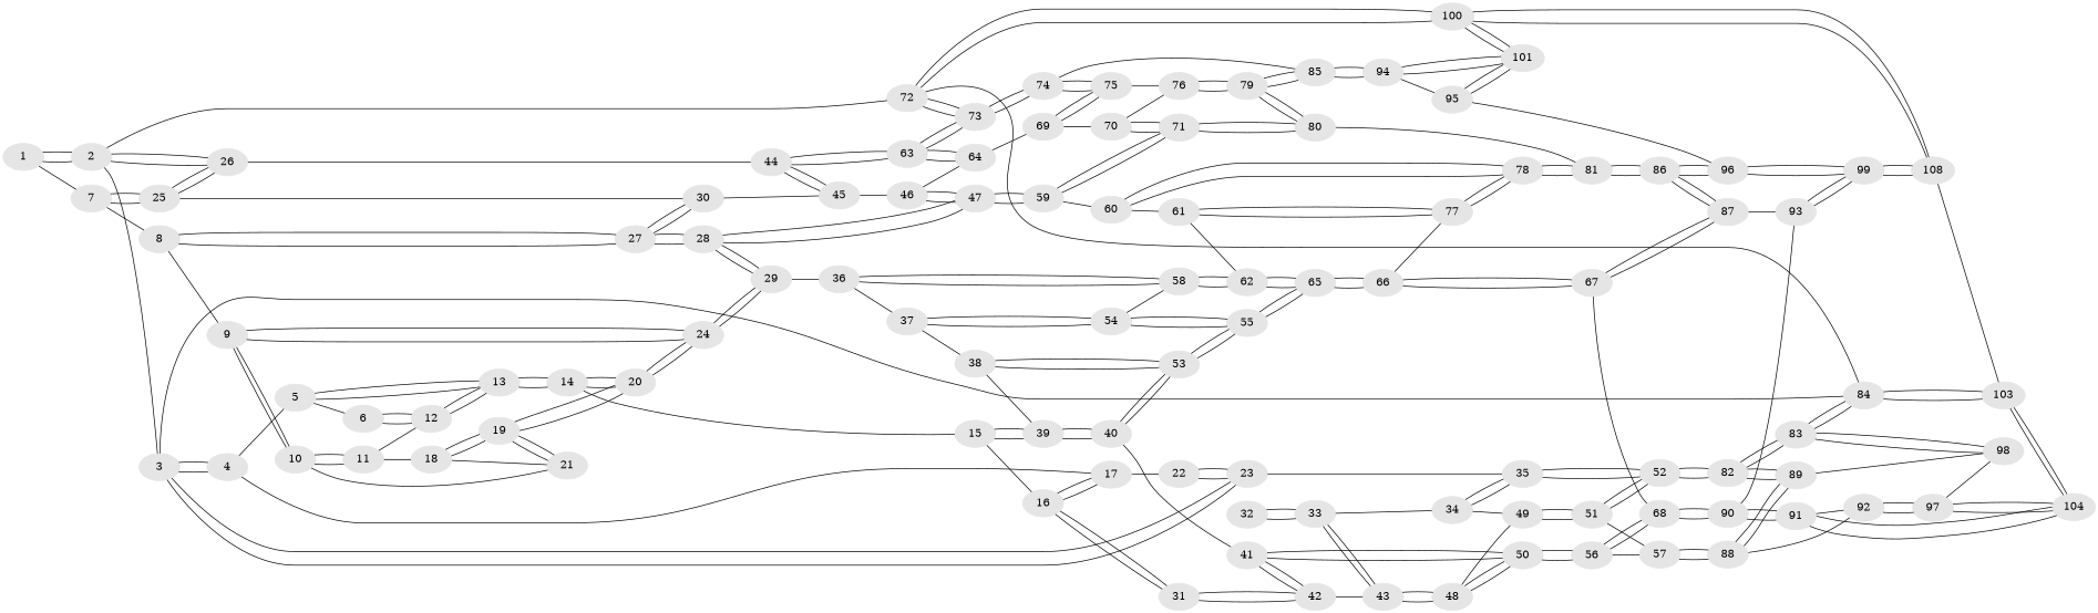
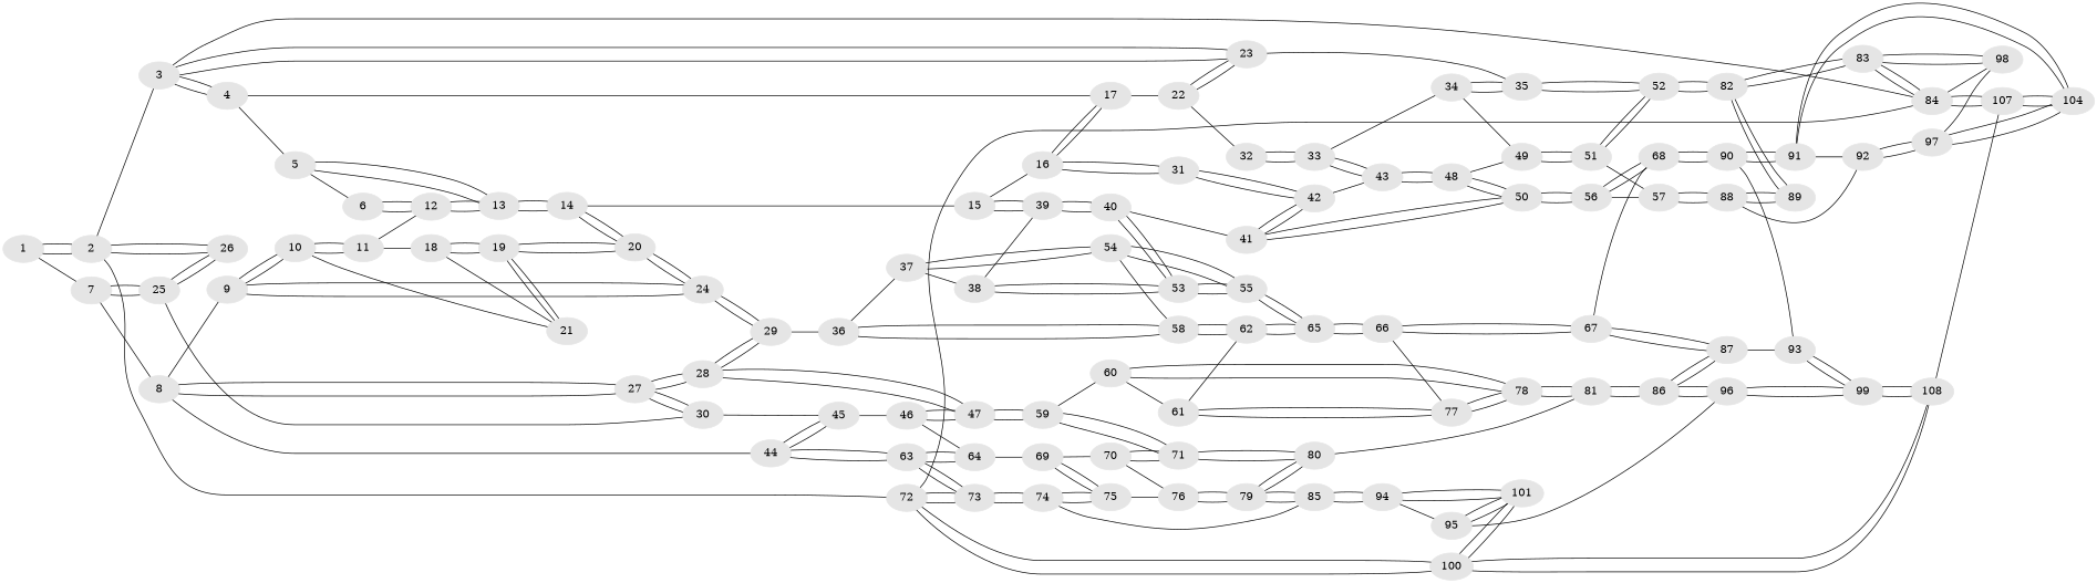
  graph {
    rankdir=LR
    node [color=gray90 style=filled]
    1
    2
    7
    3
    26
    72
    8
    25
    4
    23
    84
    44
    73
    100
    5
    17
    35
-   103
+   103 [label=107]
    6
    13
    22
    12
    14
    9
    27
    30
    10
    24
    28
    11
    21
    29
    18
    19
    15
    20
    16
    39
    31
    40
    42
    32
    33
    52
    36
    45
    63
    47
    59
    37
    58
    46
    43
    34
    49
    48
    51
    82
    38
    54
    62
    53
    55
    41
    50
    56
    64
    69
    60
    71
    57
    68
    88
    83
    89
    65
    66
    90
    92
    61
    78
    80
    77
    81
    74
    70
    75
    67
    87
    93
    91
    76
    79
    101
    n95 [label=108]
    85
    94
    86
    96
    98
    104
    95
    99
    97
    1 -- 2
    1 -- 2
    1 -- 7
    2 -- 3
    2 -- 26
    2 -- 26
    2 -- 72
    7 -- 8
    7 -- 25
    7 -- 25
    3 -- 4
    3 -- 4
    3 -- 23
    3 -- 23
    3 -- 84
-   26 -- 44
+   8 -- 44
    72 -- 84
    72 -- 73
    72 -- 73
    72 -- 100
    72 -- 100
    8 -- 9
    8 -- 27
    8 -- 27
    25 -- 26
    25 -- 26
    25 -- 30
    4 -- 5
    4 -- 17
    23 -- 35
    84 -- 103
    84 -- 103
    44 -- 45
    44 -- 45
    44 -- 63
    44 -- 63
    73 -- 74
    73 -- 74
    100 -- 101
    100 -- 101
    100 -- n95
    100 -- n95
    5 -- 6
    5 -- 13
    5 -- 13
    17 -- 22
    35 -- 52
    35 -- 52
    103 -- 104
    103 -- 104
    6 -- 12
    6 -- 12
    13 -- 14
    13 -- 14
    22 -- 23
    22 -- 23
+   22 -- 32
    12 -- 13
    12 -- 13
    14 -- 15
    14 -- 20
    14 -- 20
    9 -- 10
    9 -- 10
    9 -- 24
    9 -- 24
    27 -- 30
    27 -- 30
    27 -- 28
    27 -- 28
    30 -- 45
    10 -- 11
    10 -- 11
    10 -- 21
    24 -- 29
    24 -- 29
    28 -- 29
    28 -- 29
    28 -- 47
    28 -- 47
    11 -- 12
    11 -- 18
    29 -- 36
    18 -- 21
    18 -- 19
    18 -- 19
    19 -- 21
    19 -- 21
    19 -- 20
    19 -- 20
    15 -- 16
    15 -- 39
    15 -- 39
    20 -- 24
    20 -- 24
    16 -- 17
    16 -- 17
    16 -- 31
    16 -- 31
    39 -- 40
    39 -- 40
    31 -- 42
    31 -- 42
    40 -- 53
    40 -- 53
    40 -- 41
    42 -- 43
    32 -- 33
    32 -- 33
    33 -- 43
    33 -- 43
    33 -- 34
    52 -- 82
    52 -- 82
    36 -- 37
    36 -- 58
    36 -- 58
    45 -- 46
    63 -- 73
    63 -- 73
    63 -- 64
    63 -- 64
    47 -- 59
    47 -- 59
    59 -- 60
    59 -- 71
    59 -- 71
    37 -- 38
    37 -- 54
    37 -- 54
    58 -- 62
    58 -- 62
    46 -- 47
    46 -- 47
    46 -- 64
    43 -- 48
    43 -- 48
    34 -- 35
    34 -- 35
    34 -- 49
    49 -- 51
    49 -- 51
    48 -- 49
    48 -- 50
    48 -- 50
    51 -- 52
    51 -- 52
    51 -- 57
    82 -- 83
    82 -- 83
    82 -- 89
    82 -- 89
    38 -- 39
    38 -- 53
    38 -- 53
    54 -- 58
    54 -- 55
    54 -- 55
    62 -- 65
    62 -- 65
    53 -- 55
    53 -- 55
    55 -- 65
    55 -- 65
    41 -- 42
    41 -- 42
    41 -- 50
    41 -- 50
    50 -- 56
    50 -- 56
    56 -- 57
    56 -- 68
    56 -- 68
    64 -- 69
    69 -- 70
    69 -- 75
    69 -- 75
    60 -- 61
    60 -- 78
    60 -- 78
    71 -- 80
    71 -- 80
    57 -- 88
    57 -- 88
    68 -- 90
    68 -- 90
    88 -- 89
    88 -- 89
    88 -- 92
    83 -- 84
    83 -- 84
    83 -- 98
    83 -- 98
-   89 -- 98
+   84 -- 98
    65 -- 66
    65 -- 66
    66 -- 77
    66 -- 67
    66 -- 67
    90 -- 93
    90 -- 91
    90 -- 91
    92 -- 97
    92 -- 97
    61 -- 62
    61 -- 77
    61 -- 77
    78 -- 81
    78 -- 81
    80 -- 81
    77 -- 78
    77 -- 78
    81 -- 86
    81 -- 86
    74 -- 75
    74 -- 75
    74 -- 85
    70 -- 71
    70 -- 71
    70 -- 76
    75 -- 76
    67 -- 68
    67 -- 87
    67 -- 87
    87 -- 93
    93 -- 99
    93 -- 99
    91 -- 92
    91 -- 104
    91 -- 104
    76 -- 79
    76 -- 79
    79 -- 80
    79 -- 80
    79 -- 85
    79 -- 85
    n95 -- 103
    85 -- 94
    85 -- 94
    94 -- 101
    94 -- 101
    94 -- 95
    86 -- 87
    86 -- 87
    86 -- 96
    86 -- 96
    96 -- 99
    96 -- 99
    95 -- 101
    95 -- 101
    95 -- 96
    99 -- n95
    99 -- n95
    97 -- 98
    97 -- 104
    97 -- 104
  }
